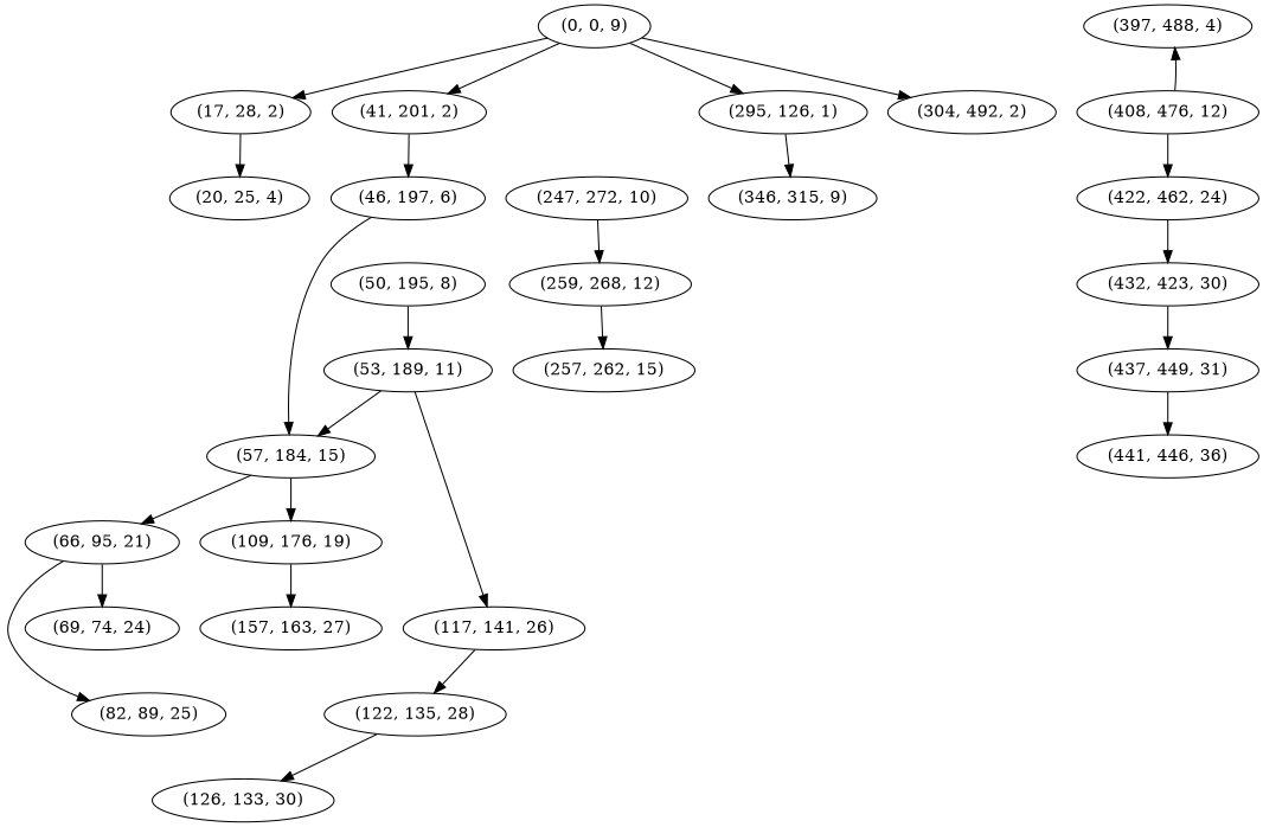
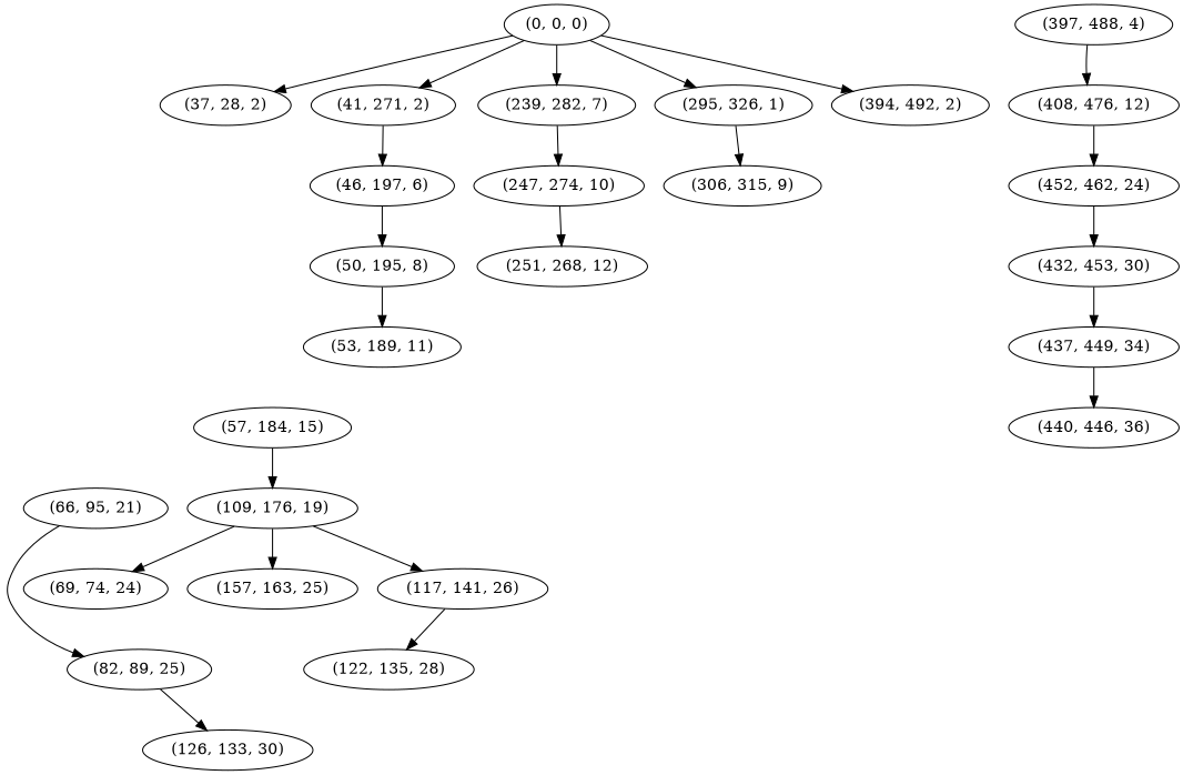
  digraph {
-   "(0, 0, 0)" [label="(0, 0, 9)"]
-   "(17, 28, 2)"
-   "(41, 201, 2)"
-   "(295, 326, 1)" [label="(295, 126, 1)"]
-   "(394, 492, 2)" [label="(304, 492, 2)"]
-   "(20, 25, 4)"
+   "(0, 0, 0)"
+   "(17, 28, 2)" [label="(37, 28, 2)"]
+   "(41, 201, 2)" [label="(41, 271, 2)"]
+   "(239, 282, 7)"
+   "(295, 326, 1)"
+   "(394, 492, 2)"
    "(46, 197, 6)"
-   "(247, 274, 10)" [label="(247, 272, 10)"]
-   "(306, 315, 9)" [label="(346, 315, 9)"]
+   "(247, 274, 10)"
+   "(306, 315, 9)"
    "(50, 195, 8)"
    "(53, 189, 11)"
    "(57, 184, 15)"
    "(66, 95, 21)"
    "(109, 176, 19)"
    "(69, 74, 24)"
    "(82, 89, 25)"
    "(117, 141, 26)"
-   "(157, 163, 27)"
+   "(157, 163, 27)" [label="(157, 163, 25)"]
    "(122, 135, 28)"
    "(126, 133, 30)"
-   "(251, 268, 12)" [label="(259, 268, 12)"]
-   "(257, 262, 15)"
+   "(251, 268, 12)"
    "(397, 488, 4)"
    "(408, 476, 12)"
-   "(422, 462, 24)"
-   "(432, 453, 30)" [label="(432, 423, 30)"]
-   "(437, 449, 34)" [label="(437, 449, 31)"]
-   "(441, 446, 36)"
+   "(422, 462, 24)" [label="(452, 462, 24)"]
+   "(432, 453, 30)"
+   "(437, 449, 34)"
+   "(441, 446, 36)" [label="(440, 446, 36)"]
    "(0, 0, 0)" -> "(17, 28, 2)"
    "(0, 0, 0)" -> "(41, 201, 2)"
+   "(0, 0, 0)" -> "(239, 282, 7)"
    "(0, 0, 0)" -> "(295, 326, 1)"
    "(0, 0, 0)" -> "(394, 492, 2)"
-   "(17, 28, 2)" -> "(20, 25, 4)"
    "(41, 201, 2)" -> "(46, 197, 6)"
+   "(239, 282, 7)" -> "(247, 274, 10)"
    "(295, 326, 1)" -> "(306, 315, 9)"
-   "(46, 197, 6)" -> "(57, 184, 15)"
+   "(46, 197, 6)" -> "(50, 195, 8)"
    "(247, 274, 10)" -> "(251, 268, 12)"
    "(50, 195, 8)" -> "(53, 189, 11)"
-   "(53, 189, 11)" -> "(57, 184, 15)"
-   "(57, 184, 15)" -> "(66, 95, 21)"
    "(57, 184, 15)" -> "(109, 176, 19)"
-   "(66, 95, 21)" -> "(69, 74, 24)"
+   "(109, 176, 19)" -> "(69, 74, 24)"
    "(66, 95, 21)" -> "(82, 89, 25)"
-   "(53, 189, 11)" -> "(117, 141, 26)"
+   "(109, 176, 19)" -> "(117, 141, 26)"
    "(109, 176, 19)" -> "(157, 163, 27)"
    "(117, 141, 26)" -> "(122, 135, 28)"
-   "(122, 135, 28)" -> "(126, 133, 30)"
-   "(251, 268, 12)" -> "(257, 262, 15)"
-   "(408, 476, 12)" -> "(397, 488, 4)"
+   "(82, 89, 25)" -> "(126, 133, 30)"
+   "(397, 488, 4)" -> "(408, 476, 12)"
    "(408, 476, 12)" -> "(422, 462, 24)"
    "(422, 462, 24)" -> "(432, 453, 30)"
    "(432, 453, 30)" -> "(437, 449, 34)"
    "(437, 449, 34)" -> "(441, 446, 36)"
  }
